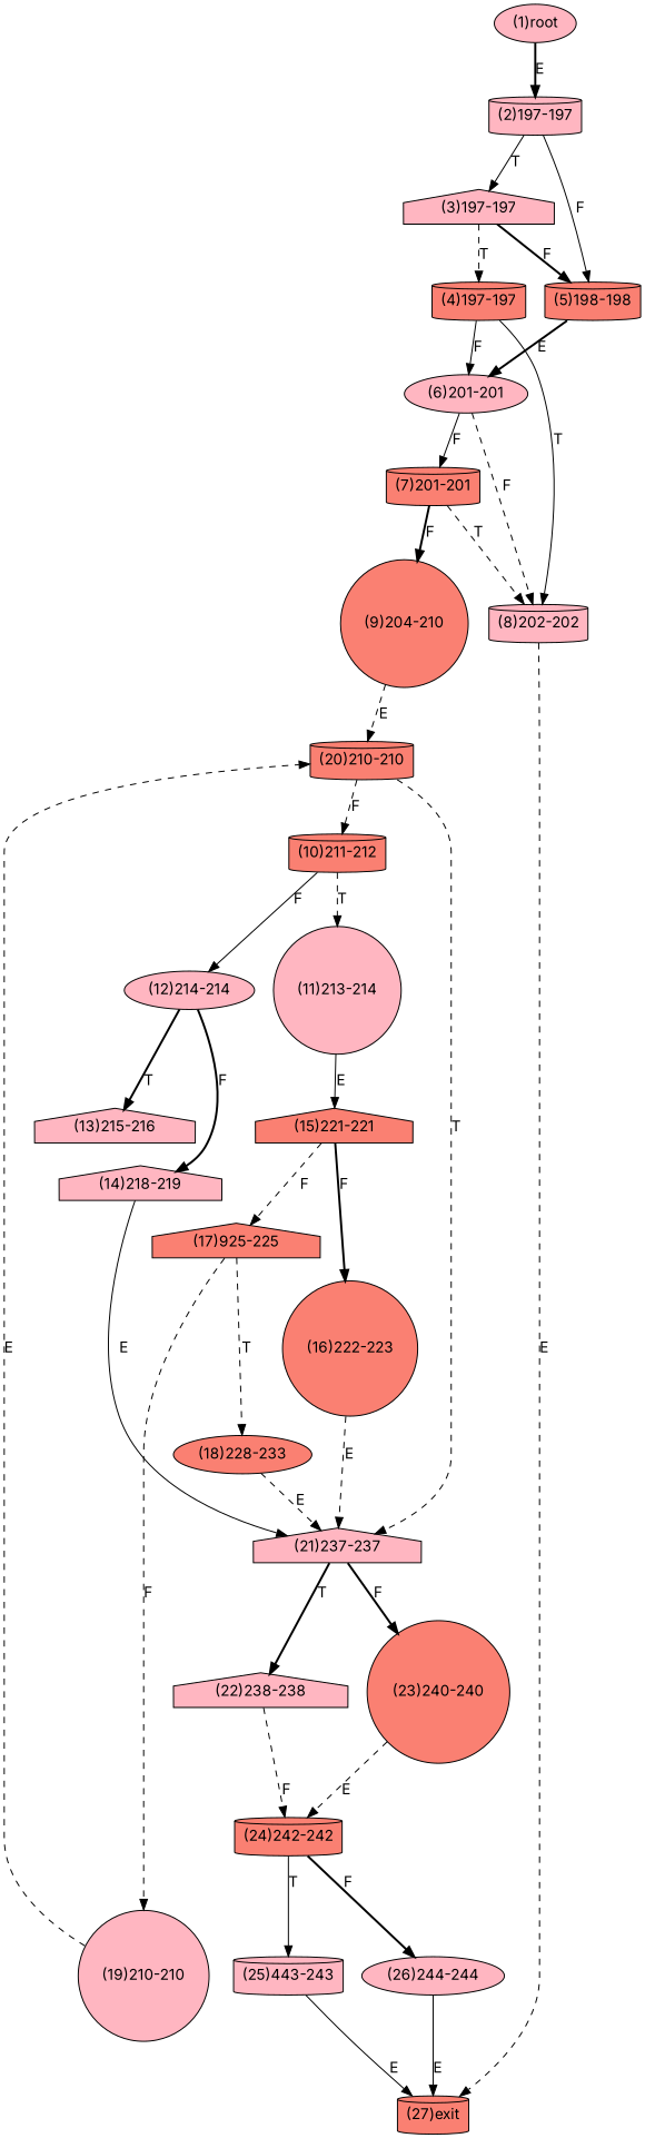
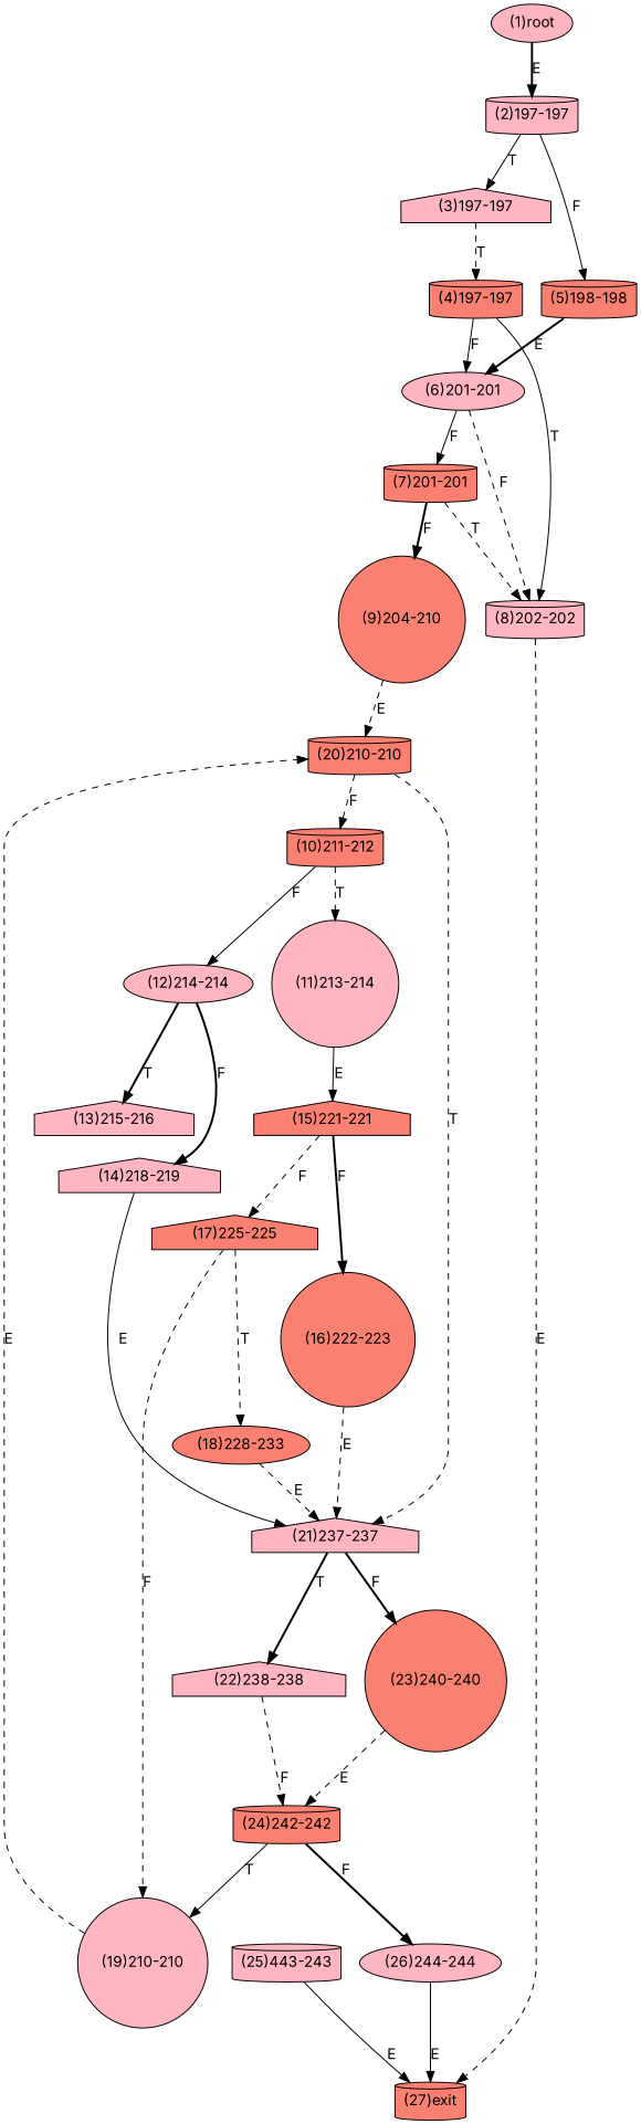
  digraph {
    fontname=Inter
    node [fillcolor=lightpink fontname=Inter shape=cylinder style=filled]
    edge [fontname=Inter style=dashed]
    n1 [label="(1)root" shape=ellipse]
    n2 [label="(2)197-197"]
    n3 [label="(3)197-197" shape=house]
    n4 [fillcolor=salmon label="(5)198-198"]
    n5 [fillcolor=salmon label="(4)197-197"]
    n6 [label="(6)201-201" shape=ellipse]
    n7 [label="(8)202-202"]
    n8 [fillcolor=salmon label="(7)201-201"]
    n9 [fillcolor=salmon label="(9)204-210" shape=circle]
    n10 [fillcolor=salmon label="(27)exit"]
    n11 [fillcolor=salmon label="(20)210-210"]
    n12 [fillcolor=salmon label="(10)211-212"]
    n13 [label="(21)237-237" shape=house]
    n14 [label="(11)213-214" shape=circle]
    n15 [label="(12)214-214" shape=ellipse]
    n16 [fillcolor=salmon label="(15)221-221" shape=house]
    n17 [label="(13)215-216" shape=house]
    n18 [label="(14)218-219" shape=house]
-   n19 [fillcolor=salmon label="(17)925-225" shape=house]
+   n19 [fillcolor=salmon label="(17)225-225" shape=house]
    n20 [fillcolor=salmon label="(16)222-223" shape=circle]
    n21 [fillcolor=salmon label="(23)240-240" shape=circle]
    n22 [label="(22)238-238" shape=house]
    n23 [label="(19)210-210" shape=circle]
    n24 [fillcolor=salmon label="(18)228-233" shape=ellipse]
    n25 [fillcolor=salmon label="(24)242-242"]
    n26 [label="(25)443-243"]
    n27 [label="(26)244-244" shape=ellipse]
    n1 -> n2 [label=E style=bold]
    n2 -> n3 [label=T style=solid]
    n2 -> n4 [label=F style=solid]
-   n3 -> n4 [label=F style=bold]
    n3 -> n5 [label=T]
    n4 -> n6 [label=E style=bold]
    n5 -> n6 [label=F style=solid]
    n5 -> n7 [label=T style=solid]
    n6 -> n7 [label=F]
    n6 -> n8 [label=F style=solid]
    n7 -> n10 [label=E]
    n8 -> n7 [label=T]
    n8 -> n9 [label=F style=bold]
    n9 -> n11 [label=E]
    n11 -> n12 [label=F]
    n11 -> n13 [label=T]
    n12 -> n14 [label=T]
    n12 -> n15 [label=F style=solid]
    n13 -> n21 [label=F style=bold]
    n13 -> n22 [label=T style=bold]
    n14 -> n16 [label=E style=solid]
    n15 -> n17 [label=T style=bold]
    n15 -> n18 [label=F style=bold]
    n16 -> n19 [label=F]
    n16 -> n20 [label=F style=bold]
    n18 -> n13 [label=E style=solid]
    n19 -> n23 [label=F]
    n19 -> n24 [label=T]
    n20 -> n13 [label=E]
    n21 -> n25 [label=E]
    n22 -> n25 [label=F]
    n23 -> n11 [label=E]
    n24 -> n13 [label=E]
-   n25 -> n26 [label=T style=solid]
+   n25 -> n23 [label=T style=solid]
    n25 -> n27 [label=F style=bold]
    n26 -> n10 [label=E style=solid]
    n27 -> n10 [label=E style=solid]
  }
